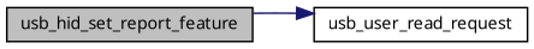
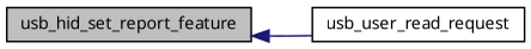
  digraph {
    rankdir=LR
    node [color=black fontname="FreeSans.ttf" fontsize=10 shape=record style=filled]
    n1 [fillcolor=grey75 fontcolor=black height=0.2 label=usb_hid_set_report_feature width=0.4]
    n2 [fillcolor=white height=0.2 label=usb_user_read_request width=0.4]
-   n2 -> n1 [color=midnightblue dir=back fontname="FreeSans.ttf" fontsize=10 labelfontname="FreeSans.ttf" labelfontsize=10 style=solid]
+   n1 -> n2 [color=midnightblue dir=back fontname="FreeSans.ttf" fontsize=10 labelfontname="FreeSans.ttf" labelfontsize=10 style=solid]
  }
